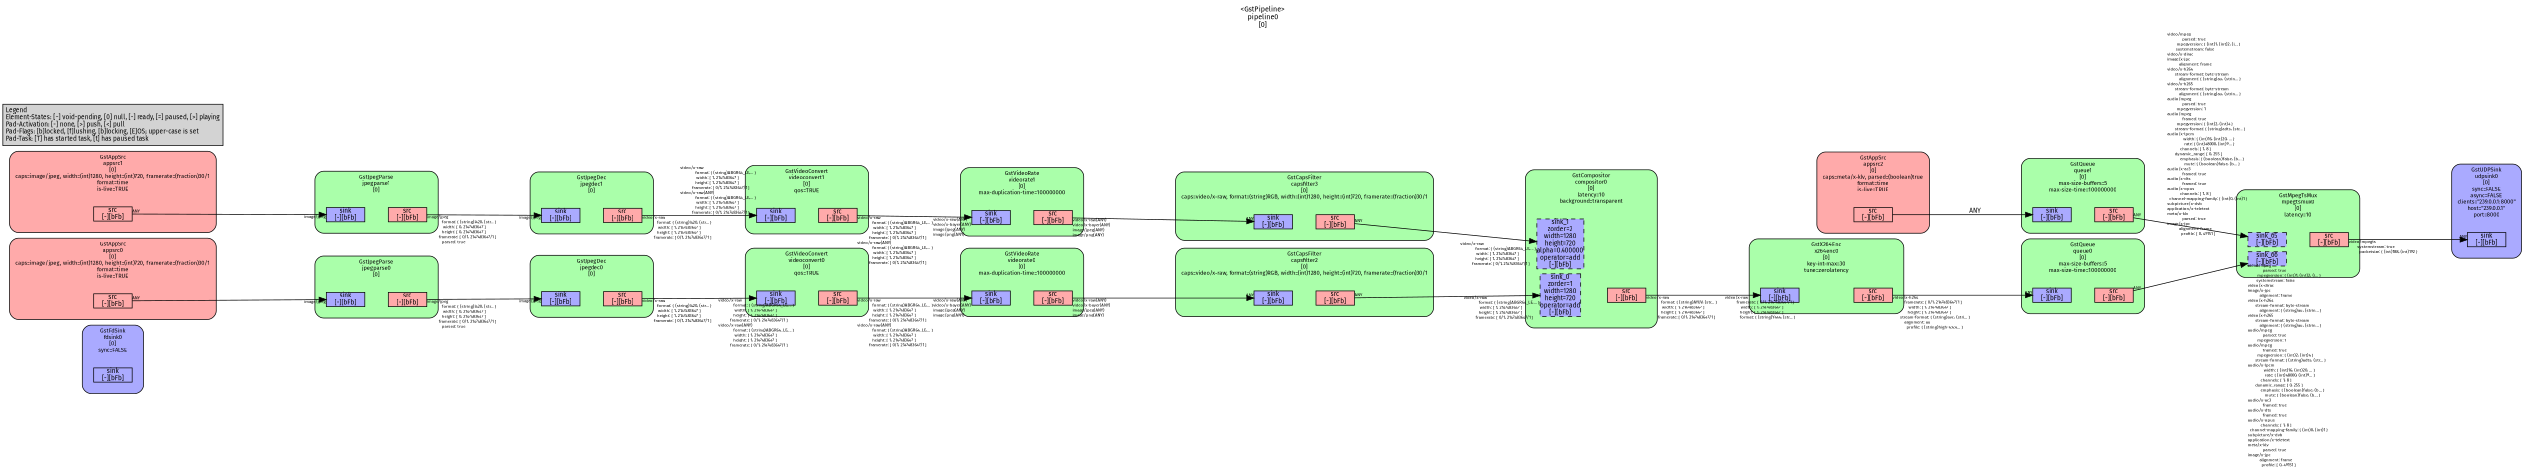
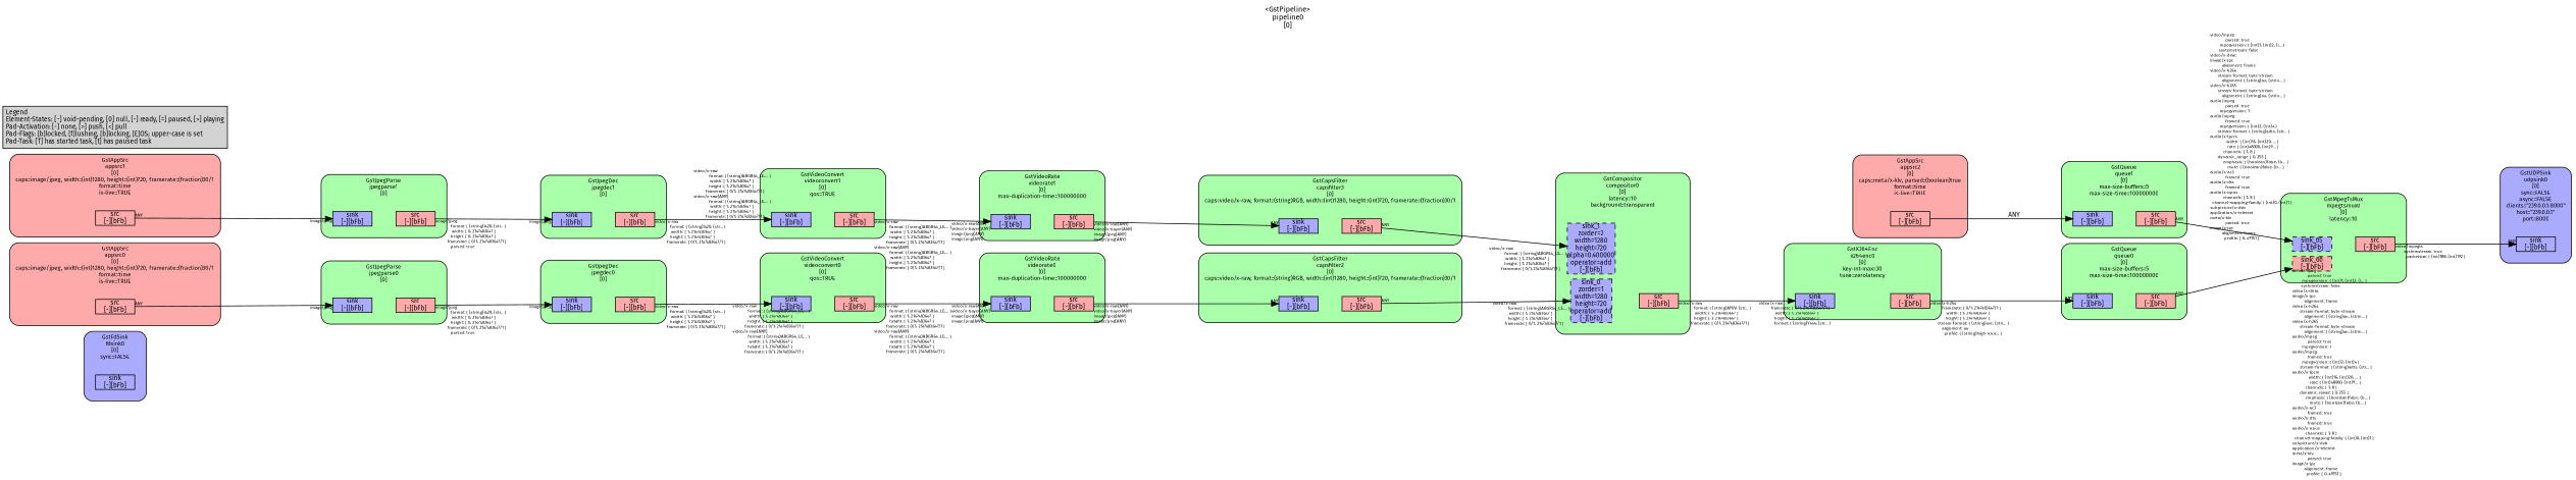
  digraph {
    fontname="Fira Sans"
    fontsize=10
    label="<GstPipeline>\npipeline0\n[0]"
    labelloc=t
    nodesep=.1
    rankdir=LR
    ranksep=.2
    node [color=black fillcolor="#aaaaff" fontname="Fira Sans" fontsize=9 margin="0.0,0.0" shape=box style="filled,solid"]
    edge [fontname="Fira Sans" fontsize=9 labelfontsize=6 labelangle=0 labeldistance=10]
    n1 [height=0.2 label="sink\n[-][bFb]"]
    n2 [height=0.2 label="sink\n[-][bFb]"]
    n3 [height=0.2 label="sink_65\n[-][bFb]" style="filled,dashed"]
-   n4 [height=0.2 label="sink_66\n[-][bFb]" style="filled,dashed"]
+   n4 [fillcolor="#ffaaaa" height=0.2 label="sink_66\n[-][bFb]" style="filled,dashed"]
    n5 [fillcolor="#ffaaaa" height=0.2 label="src\n[-][bFb]"]
    n6 [fillcolor="#ffaaaa" height=0.2 label="src\n[-][bFb]"]
    n7 [height=0.2 label="sink\n[-][bFb]"]
    n8 [fillcolor="#ffaaaa" height=0.2 label="src\n[-][bFb]"]
    n9 [height=0.2 label="sink\n[-][bFb]"]
    n10 [fillcolor="#ffaaaa" height=0.2 label="src\n[-][bFb]"]
    n11 [height=0.2 label="sink\n[-][bFb]"]
    n12 [fillcolor="#ffaaaa" height=0.2 label="src\n[-][bFb]"]
    n13 [height=0.2 label="sink_0\nzorder=1\nwidth=1280\nheight=720\noperator=add\n[-][bFb]" style="filled,dashed"]
    n14 [height=0.2 label="sink_1\nzorder=2\nwidth=1280\nheight=720\nalpha=0.400000\noperator=add\n[-][bFb]" style="filled,dashed"]
    n15 [fillcolor="#ffaaaa" height=0.2 label="src\n[-][bFb]"]
    n16 [height=0.2 label="sink\n[-][bFb]"]
    n17 [fillcolor="#ffaaaa" height=0.2 label="src\n[-][bFb]"]
    n18 [height=0.2 label="sink\n[-][bFb]"]
    n19 [fillcolor="#ffaaaa" height=0.2 label="src\n[-][bFb]"]
    n20 [fillcolor="#ffaaaa" height=0.2 label="src\n[-][bFb]"]
    n21 [height=0.2 label="sink\n[-][bFb]"]
    n22 [height=0.2 label="sink\n[-][bFb]"]
    n23 [fillcolor="#ffaaaa" height=0.2 label="src\n[-][bFb]"]
    n24 [height=0.2 label="sink\n[-][bFb]"]
    n25 [fillcolor="#ffaaaa" height=0.2 label="src\n[-][bFb]"]
    n26 [height=0.2 label="sink\n[-][bFb]"]
    n27 [fillcolor="#ffaaaa" height=0.2 label="src\n[-][bFb]"]
    n28 [height=0.2 label="sink\n[-][bFb]"]
    n29 [fillcolor="#ffaaaa" height=0.2 label="src\n[-][bFb]"]
    n30 [height=0.2 label="sink\n[-][bFb]"]
    n31 [fillcolor="#ffaaaa" height=0.2 label="src\n[-][bFb]"]
    n32 [height=0.2 label="sink\n[-][bFb]"]
    n33 [fillcolor="#ffaaaa" height=0.2 label="src\n[-][bFb]"]
    n34 [height=0.2 label="sink\n[-][bFb]"]
    n35 [fillcolor="#ffaaaa" height=0.2 label="src\n[-][bFb]"]
    n36 [fillcolor="#ffaaaa" height=0.2 label="src\n[-][bFb]"]
    n37 [fillcolor="#ffaaaa" height=0.2 label="src\n[-][bFb]"]
    n38 [label="Legend\lElement-States: [~] void-pending, [0] null, [-] ready, [=] paused, [>] playing\lPad-Activation: [-] none, [>] push, [<] pull\lPad-Flags: [b]locked, [f]lushing, [b]locking, [E]OS; upper-case is set\lPad-Task: [T] has started task, [t] has paused task\l" margin="0.05,0.05" style=filled color="" fillcolor=""]
    subgraph cluster_1 {
      color=black
      fillcolor="#aaaaff"
      fontsize=8
      label="GstFdSink\nfdsink0\n[0]\nsync=FALSE"
      style="filled,rounded"
      subgraph cluster_2 {
        color=black
        fillcolor="#aaaaff"
        fontsize=8
        label=""
        style=invis
        n1
      }
    }
    subgraph cluster_3 {
      color=black
      fillcolor="#aaaaff"
      fontsize=8
      label="GstUDPSink\nudpsink0\n[0]\nsync=FALSE\nasync=FALSE\nclients=\"239.0.0.1:8000\"\nhost=\"239.0.0.1\"\nport=8000"
      style="filled,rounded"
      subgraph cluster_4 {
        color=black
        fillcolor="#aaaaff"
        fontsize=8
        label=""
        style=invis
        n2
      }
    }
    subgraph cluster_5 {
      color=black
      fillcolor="#aaffaa"
      fontsize=8
      label="GstMpegTsMux\nmpegtsmux0\n[0]\nlatency=10"
      style="filled,rounded"
      subgraph cluster_6 {
        color=black
        fillcolor="#aaffaa"
        fontsize=8
        label=""
        style=invis
        n3
        n4
      }
      subgraph cluster_7 {
        color=black
        fillcolor="#aaffaa"
        fontsize=8
        label=""
        style=invis
        n5
      }
    }
    subgraph cluster_8 {
      color=black
      fillcolor="#ffaaaa"
      fontsize=8
      label="GstAppSrc\nappsrc2\n[0]\ncaps=meta/x-klv, parsed=(boolean)true\nformat=time\nis-live=TRUE"
      style="filled,rounded"
      subgraph cluster_9 {
        color=black
        fillcolor="#ffaaaa"
        fontsize=8
        label=""
        style=invis
        n6
      }
    }
    subgraph cluster_10 {
      color=black
      fillcolor="#aaffaa"
      fontsize=8
      label="GstQueue\nqueue1\n[0]\nmax-size-buffers=5\nmax-size-time=100000000"
      style="filled,rounded"
      subgraph cluster_11 {
        color=black
        fillcolor="#aaffaa"
        fontsize=8
        label=""
        style=invis
        n7
      }
      subgraph cluster_12 {
        color=black
        fillcolor="#aaffaa"
        fontsize=8
        label=""
        style=invis
        n8
      }
    }
    subgraph cluster_13 {
      color=black
      fillcolor="#aaffaa"
      fontsize=8
      label="GstQueue\nqueue0\n[0]\nmax-size-buffers=5\nmax-size-time=100000000"
      style="filled,rounded"
      subgraph cluster_14 {
        color=black
        fillcolor="#aaffaa"
        fontsize=8
        label=""
        style=invis
        n9
      }
      subgraph cluster_15 {
        color=black
        fillcolor="#aaffaa"
        fontsize=8
        label=""
        style=invis
        n10
      }
    }
    subgraph cluster_16 {
      color=black
      fillcolor="#aaffaa"
      fontsize=8
      label="GstX264Enc\nx264enc0\n[0]\nkey-int-max=30\ntune=zerolatency"
      style="filled,rounded"
      subgraph cluster_17 {
        color=black
        fillcolor="#aaffaa"
        fontsize=8
        label=""
        style=invis
        n11
      }
      subgraph cluster_18 {
        color=black
        fillcolor="#aaffaa"
        fontsize=8
        label=""
        style=invis
        n12
      }
    }
    subgraph cluster_19 {
      color=black
      fillcolor="#aaffaa"
      fontsize=8
      label="GstCompositor\ncompositor0\n[0]\nlatency=10\nbackground=transparent"
      style="filled,rounded"
      subgraph cluster_20 {
        color=black
        fillcolor="#aaffaa"
        fontsize=8
        label=""
        style=invis
        n13
        n14
      }
      subgraph cluster_21 {
        color=black
        fillcolor="#aaffaa"
        fontsize=8
        label=""
        style=invis
        n15
      }
    }
    subgraph cluster_22 {
      color=black
      fillcolor="#aaffaa"
      fontsize=8
      label="GstCapsFilter\ncapsfilter3\n[0]\ncaps=video/x-raw, format=(string)RGB, width=(int)1280, height=(int)720, framerate=(fraction)30/1"
      style="filled,rounded"
      subgraph cluster_23 {
        color=black
        fillcolor="#aaffaa"
        fontsize=8
        label=""
        style=invis
        n16
      }
      subgraph cluster_24 {
        color=black
        fillcolor="#aaffaa"
        fontsize=8
        label=""
        style=invis
        n17
      }
    }
    subgraph cluster_25 {
      color=black
      fillcolor="#aaffaa"
      fontsize=8
      label="GstCapsFilter\ncapsfilter2\n[0]\ncaps=video/x-raw, format=(string)RGB, width=(int)1280, height=(int)720, framerate=(fraction)30/1"
      style="filled,rounded"
      subgraph cluster_26 {
        color=black
        fillcolor="#aaffaa"
        fontsize=8
        label=""
        style=invis
        n18
      }
      subgraph cluster_27 {
        color=black
        fillcolor="#aaffaa"
        fontsize=8
        label=""
        style=invis
        n19
      }
    }
    subgraph cluster_28 {
      color=black
      fillcolor="#aaffaa"
      fontsize=8
      label="GstVideoRate\nvideorate1\n[0]\nmax-duplication-time=100000000"
      style="filled,rounded"
      subgraph cluster_29 {
        color=black
        fillcolor="#aaffaa"
        fontsize=8
        label=""
        style=invis
        n20
      }
      subgraph cluster_30 {
        color=black
        fillcolor="#aaffaa"
        fontsize=8
        label=""
        style=invis
        n21
      }
    }
    subgraph cluster_31 {
      color=black
      fillcolor="#aaffaa"
      fontsize=8
      label="GstVideoRate\nvideorate0\n[0]\nmax-duplication-time=100000000"
      style="filled,rounded"
      subgraph cluster_32 {
        color=black
        fillcolor="#aaffaa"
        fontsize=8
        label=""
        style=invis
        n22
      }
      subgraph cluster_33 {
        color=black
        fillcolor="#aaffaa"
        fontsize=8
        label=""
        style=invis
        n23
      }
    }
    subgraph cluster_34 {
      color=black
      fillcolor="#aaffaa"
      fontsize=8
      label="GstVideoConvert\nvideoconvert1\n[0]\nqos=TRUE"
      style="filled,rounded"
      subgraph cluster_35 {
        color=black
        fillcolor="#aaffaa"
        fontsize=8
        label=""
        style=invis
        n24
      }
      subgraph cluster_36 {
        color=black
        fillcolor="#aaffaa"
        fontsize=8
        label=""
        style=invis
        n25
      }
    }
    subgraph cluster_37 {
      color=black
      fillcolor="#aaffaa"
      fontsize=8
      label="GstVideoConvert\nvideoconvert0\n[0]\nqos=TRUE"
      style="filled,rounded"
      subgraph cluster_38 {
        color=black
        fillcolor="#aaffaa"
        fontsize=8
        label=""
        style=invis
        n26
      }
      subgraph cluster_39 {
        color=black
        fillcolor="#aaffaa"
        fontsize=8
        label=""
        style=invis
        n27
      }
    }
    subgraph cluster_40 {
      color=black
      fillcolor="#aaffaa"
      fontsize=8
      label="GstJpegParse\njpegparse1\n[0]"
      style="filled,rounded"
      subgraph cluster_41 {
        color=black
        fillcolor="#aaffaa"
        fontsize=8
        label=""
        style=invis
        n28
      }
      subgraph cluster_42 {
        color=black
        fillcolor="#aaffaa"
        fontsize=8
        label=""
        style=invis
        n29
      }
    }
    subgraph cluster_43 {
      color=black
      fillcolor="#aaffaa"
      fontsize=8
      label="GstJpegDec\njpegdec1\n[0]"
      style="filled,rounded"
      subgraph cluster_44 {
        color=black
        fillcolor="#aaffaa"
        fontsize=8
        label=""
        style=invis
        n30
      }
      subgraph cluster_45 {
        color=black
        fillcolor="#aaffaa"
        fontsize=8
        label=""
        style=invis
        n31
      }
    }
    subgraph cluster_46 {
      color=black
      fillcolor="#aaffaa"
      fontsize=8
      label="GstJpegDec\njpegdec0\n[0]"
      style="filled,rounded"
      subgraph cluster_47 {
        color=black
        fillcolor="#aaffaa"
        fontsize=8
        label=""
        style=invis
        n32
      }
      subgraph cluster_48 {
        color=black
        fillcolor="#aaffaa"
        fontsize=8
        label=""
        style=invis
        n33
      }
    }
    subgraph cluster_49 {
      color=black
      fillcolor="#aaffaa"
      fontsize=8
      label="GstJpegParse\njpegparse0\n[0]"
      style="filled,rounded"
      subgraph cluster_50 {
        color=black
        fillcolor="#aaffaa"
        fontsize=8
        label=""
        style=invis
        n34
      }
      subgraph cluster_51 {
        color=black
        fillcolor="#aaffaa"
        fontsize=8
        label=""
        style=invis
        n35
      }
    }
    subgraph cluster_52 {
      color=black
      fillcolor="#ffaaaa"
      fontsize=8
      label="GstAppSrc\nappsrc1\n[0]\ncaps=image/jpeg, width=(int)1280, height=(int)720, framerate=(fraction)30/1\nformat=time\nis-live=TRUE"
      style="filled,rounded"
      subgraph cluster_53 {
        color=black
        fillcolor="#ffaaaa"
        fontsize=8
        label=""
        style=invis
        n36
      }
    }
    subgraph cluster_54 {
      color=black
      fillcolor="#ffaaaa"
      fontsize=8
      label="GstAppSrc\nappsrc0\n[0]\ncaps=image/jpeg, width=(int)1280, height=(int)720, framerate=(fraction)30/1\nformat=time\nis-live=TRUE"
      style="filled,rounded"
      subgraph cluster_55 {
        color=black
        fillcolor="#ffaaaa"
        fontsize=8
        label=""
        style=invis
        n37
      }
    }
    n3 -> n5 [style=invis labelangle="" labeldistance=""]
    n5 -> n2 [headlabel=ANY label="                                                  " taillabel="video/mpegts\l        systemstream: true\l          packetsize: { (int)188, (int)192 }\l"]
    n6 -> n7 [label=ANY labelangle="" labeldistance=""]
    n7 -> n8 [style=invis labelangle="" labeldistance=""]
    n8 -> n3 [headlabel="video/mpeg\l              parsed: true\l         mpegversion: { (int)1, (int)2, (i... }\l        systemstream: false\lvideo/x-dirac\limage/x-jpc\l           alignment: frame\lvideo/x-h264\l       stream-format: byte-stream\l           alignment: { (string)au, (strin... }\lvideo/x-h265\l       stream-format: byte-stream\l           alignment: { (string)au, (strin... }\laudio/mpeg\l              parsed: true\l         mpegversion: 1\laudio/mpeg\l              framed: true\l         mpegversion: { (int)2, (int)4 }\l       stream-format: { (string)adts, (str... }\laudio/x-lpcm\l               width: { (int)16, (int)20, ... }\l                rate: { (int)48000, (int)9... }\l            channels: [ 1, 8 ]\l       dynamic_range: [ 0, 255 ]\l            emphasis: { (boolean)false, (b... }\l                mute: { (boolean)false, (b... }\laudio/x-ac3\l              framed: true\laudio/x-dts\l              framed: true\laudio/x-opus\l            channels: [ 1, 8 ]\l  channel-mapping-family: { (int)0, (int)1 }\lsubpicture/x-dvb\lapplication/x-teletext\lmeta/x-klv\l              parsed: true\limage/x-jpc\l           alignment: frame\l             profile: [ 0, 49151 ]\l" label="                                                  " taillabel=ANY]
    n9 -> n10 [style=invis labelangle="" labeldistance=""]
    n10 -> n4 [headlabel="video/mpeg\l              parsed: true\l         mpegversion: { (int)1, (int)2, (i... }\l        systemstream: false\lvideo/x-dirac\limage/x-jpc\l           alignment: frame\lvideo/x-h264\l       stream-format: byte-stream\l           alignment: { (string)au, (strin... }\lvideo/x-h265\l       stream-format: byte-stream\l           alignment: { (string)au, (strin... }\laudio/mpeg\l              parsed: true\l         mpegversion: 1\laudio/mpeg\l              framed: true\l         mpegversion: { (int)2, (int)4 }\l       stream-format: { (string)adts, (str... }\laudio/x-lpcm\l               width: { (int)16, (int)20, ... }\l                rate: { (int)48000, (int)9... }\l            channels: [ 1, 8 ]\l       dynamic_range: [ 0, 255 ]\l            emphasis: { (boolean)false, (b... }\l                mute: { (boolean)false, (b... }\laudio/x-ac3\l              framed: true\laudio/x-dts\l              framed: true\laudio/x-opus\l            channels: [ 1, 8 ]\l  channel-mapping-family: { (int)0, (int)1 }\lsubpicture/x-dvb\lapplication/x-teletext\lmeta/x-klv\l              parsed: true\limage/x-jpc\l           alignment: frame\l             profile: [ 0, 49151 ]\l" label="                                                  " taillabel=ANY]
    n11 -> n12 [style=invis labelangle="" labeldistance=""]
    n12 -> n9 [headlabel=ANY label="                                                  " taillabel="video/x-h264\l           framerate: [ 0/1, 2147483647/1 ]\l               width: [ 1, 2147483647 ]\l              height: [ 1, 2147483647 ]\l       stream-format: { (string)avc, (stri... }\l           alignment: au\l             profile: { (string)high-4:4:4... }\l"]
    n13 -> n15 [style=invis labelangle="" labeldistance=""]
    n15 -> n11 [headlabel="video/x-raw\l           framerate: [ 0/1, 2147483647/1 ]\l               width: [ 1, 2147483647 ]\l              height: [ 1, 2147483647 ]\l              format: { (string)Y444, (str... }\l" label="                                                  " taillabel="video/x-raw\l              format: { (string)AYUV, (str... }\l               width: [ 1, 2147483647 ]\l              height: [ 1, 2147483647 ]\l           framerate: [ 0/1, 2147483647/1 ]\l"]
    n16 -> n17 [style=invis labelangle="" labeldistance=""]
    n17 -> n14 [headlabel="video/x-raw\l              format: { (string)ABGR64_LE,... }\l               width: [ 1, 2147483647 ]\l              height: [ 1, 2147483647 ]\l           framerate: [ 0/1, 2147483647/1 ]\l" label="                                                  " taillabel=ANY]
    n18 -> n19 [style=invis labelangle="" labeldistance=""]
    n19 -> n13 [headlabel="video/x-raw\l              format: { (string)ABGR64_LE,... }\l               width: [ 1, 2147483647 ]\l              height: [ 1, 2147483647 ]\l           framerate: [ 0/1, 2147483647/1 ]\l" label="                                                  " taillabel=ANY]
    n20 -> n16 [headlabel=ANY label="                                                  " taillabel="video/x-raw(ANY)\lvideo/x-bayer(ANY)\limage/jpeg(ANY)\limage/png(ANY)\l"]
    n21 -> n20 [style=invis labelangle="" labeldistance=""]
    n22 -> n23 [style=invis labelangle="" labeldistance=""]
    n23 -> n18 [headlabel=ANY label="                                                  " taillabel="video/x-raw(ANY)\lvideo/x-bayer(ANY)\limage/jpeg(ANY)\limage/png(ANY)\l"]
    n24 -> n25 [style=invis labelangle="" labeldistance=""]
    n25 -> n21 [headlabel="video/x-raw(ANY)\lvideo/x-bayer(ANY)\limage/jpeg(ANY)\limage/png(ANY)\l" label="                                                  " taillabel="video/x-raw\l              format: { (string)ABGR64_LE,... }\l               width: [ 1, 2147483647 ]\l              height: [ 1, 2147483647 ]\l           framerate: [ 0/1, 2147483647/1 ]\lvideo/x-raw(ANY)\l              format: { (string)ABGR64_LE,... }\l               width: [ 1, 2147483647 ]\l              height: [ 1, 2147483647 ]\l           framerate: [ 0/1, 2147483647/1 ]\l"]
    n26 -> n27 [style=invis labelangle="" labeldistance=""]
    n27 -> n22 [headlabel="video/x-raw(ANY)\lvideo/x-bayer(ANY)\limage/jpeg(ANY)\limage/png(ANY)\l" label="                                                  " taillabel="video/x-raw\l              format: { (string)ABGR64_LE,... }\l               width: [ 1, 2147483647 ]\l              height: [ 1, 2147483647 ]\l           framerate: [ 0/1, 2147483647/1 ]\lvideo/x-raw(ANY)\l              format: { (string)ABGR64_LE,... }\l               width: [ 1, 2147483647 ]\l              height: [ 1, 2147483647 ]\l           framerate: [ 0/1, 2147483647/1 ]\l"]
    n28 -> n29 [style=invis labelangle="" labeldistance=""]
    n29 -> n30 [headlabel="image/jpeg\l" label="                                                  " taillabel="image/jpeg\l              format: { (string)I420, (str... }\l               width: [ 0, 2147483647 ]\l              height: [ 0, 2147483647 ]\l           framerate: [ 0/1, 2147483647/1 ]\l              parsed: true\l"]
    n30 -> n31 [style=invis labelangle="" labeldistance=""]
    n31 -> n24 [headlabel="video/x-raw\l              format: { (string)ABGR64_LE,... }\l               width: [ 1, 2147483647 ]\l              height: [ 1, 2147483647 ]\l           framerate: [ 0/1, 2147483647/1 ]\lvideo/x-raw(ANY)\l              format: { (string)ABGR64_LE,... }\l               width: [ 1, 2147483647 ]\l              height: [ 1, 2147483647 ]\l           framerate: [ 0/1, 2147483647/1 ]\l" label="                                                  " taillabel="video/x-raw\l              format: { (string)I420, (str... }\l               width: [ 1, 2147483647 ]\l              height: [ 1, 2147483647 ]\l           framerate: [ 0/1, 2147483647/1 ]\l"]
    n32 -> n33 [style=invis labelangle="" labeldistance=""]
    n33 -> n26 [headlabel="video/x-raw\l              format: { (string)ABGR64_LE,... }\l               width: [ 1, 2147483647 ]\l              height: [ 1, 2147483647 ]\l           framerate: [ 0/1, 2147483647/1 ]\lvideo/x-raw(ANY)\l              format: { (string)ABGR64_LE,... }\l               width: [ 1, 2147483647 ]\l              height: [ 1, 2147483647 ]\l           framerate: [ 0/1, 2147483647/1 ]\l" label="                                                  " taillabel="video/x-raw\l              format: { (string)I420, (str... }\l               width: [ 1, 2147483647 ]\l              height: [ 1, 2147483647 ]\l           framerate: [ 0/1, 2147483647/1 ]\l"]
    n34 -> n35 [style=invis labelangle="" labeldistance=""]
    n35 -> n32 [headlabel="image/jpeg\l" label="                                                  " taillabel="image/jpeg\l              format: { (string)I420, (str... }\l               width: [ 0, 2147483647 ]\l              height: [ 0, 2147483647 ]\l           framerate: [ 0/1, 2147483647/1 ]\l              parsed: true\l"]
    n36 -> n28 [headlabel="image/jpeg\l" label="                                                  " taillabel=ANY]
    n37 -> n34 [headlabel="image/jpeg\l" label="                                                  " taillabel=ANY]
  }
